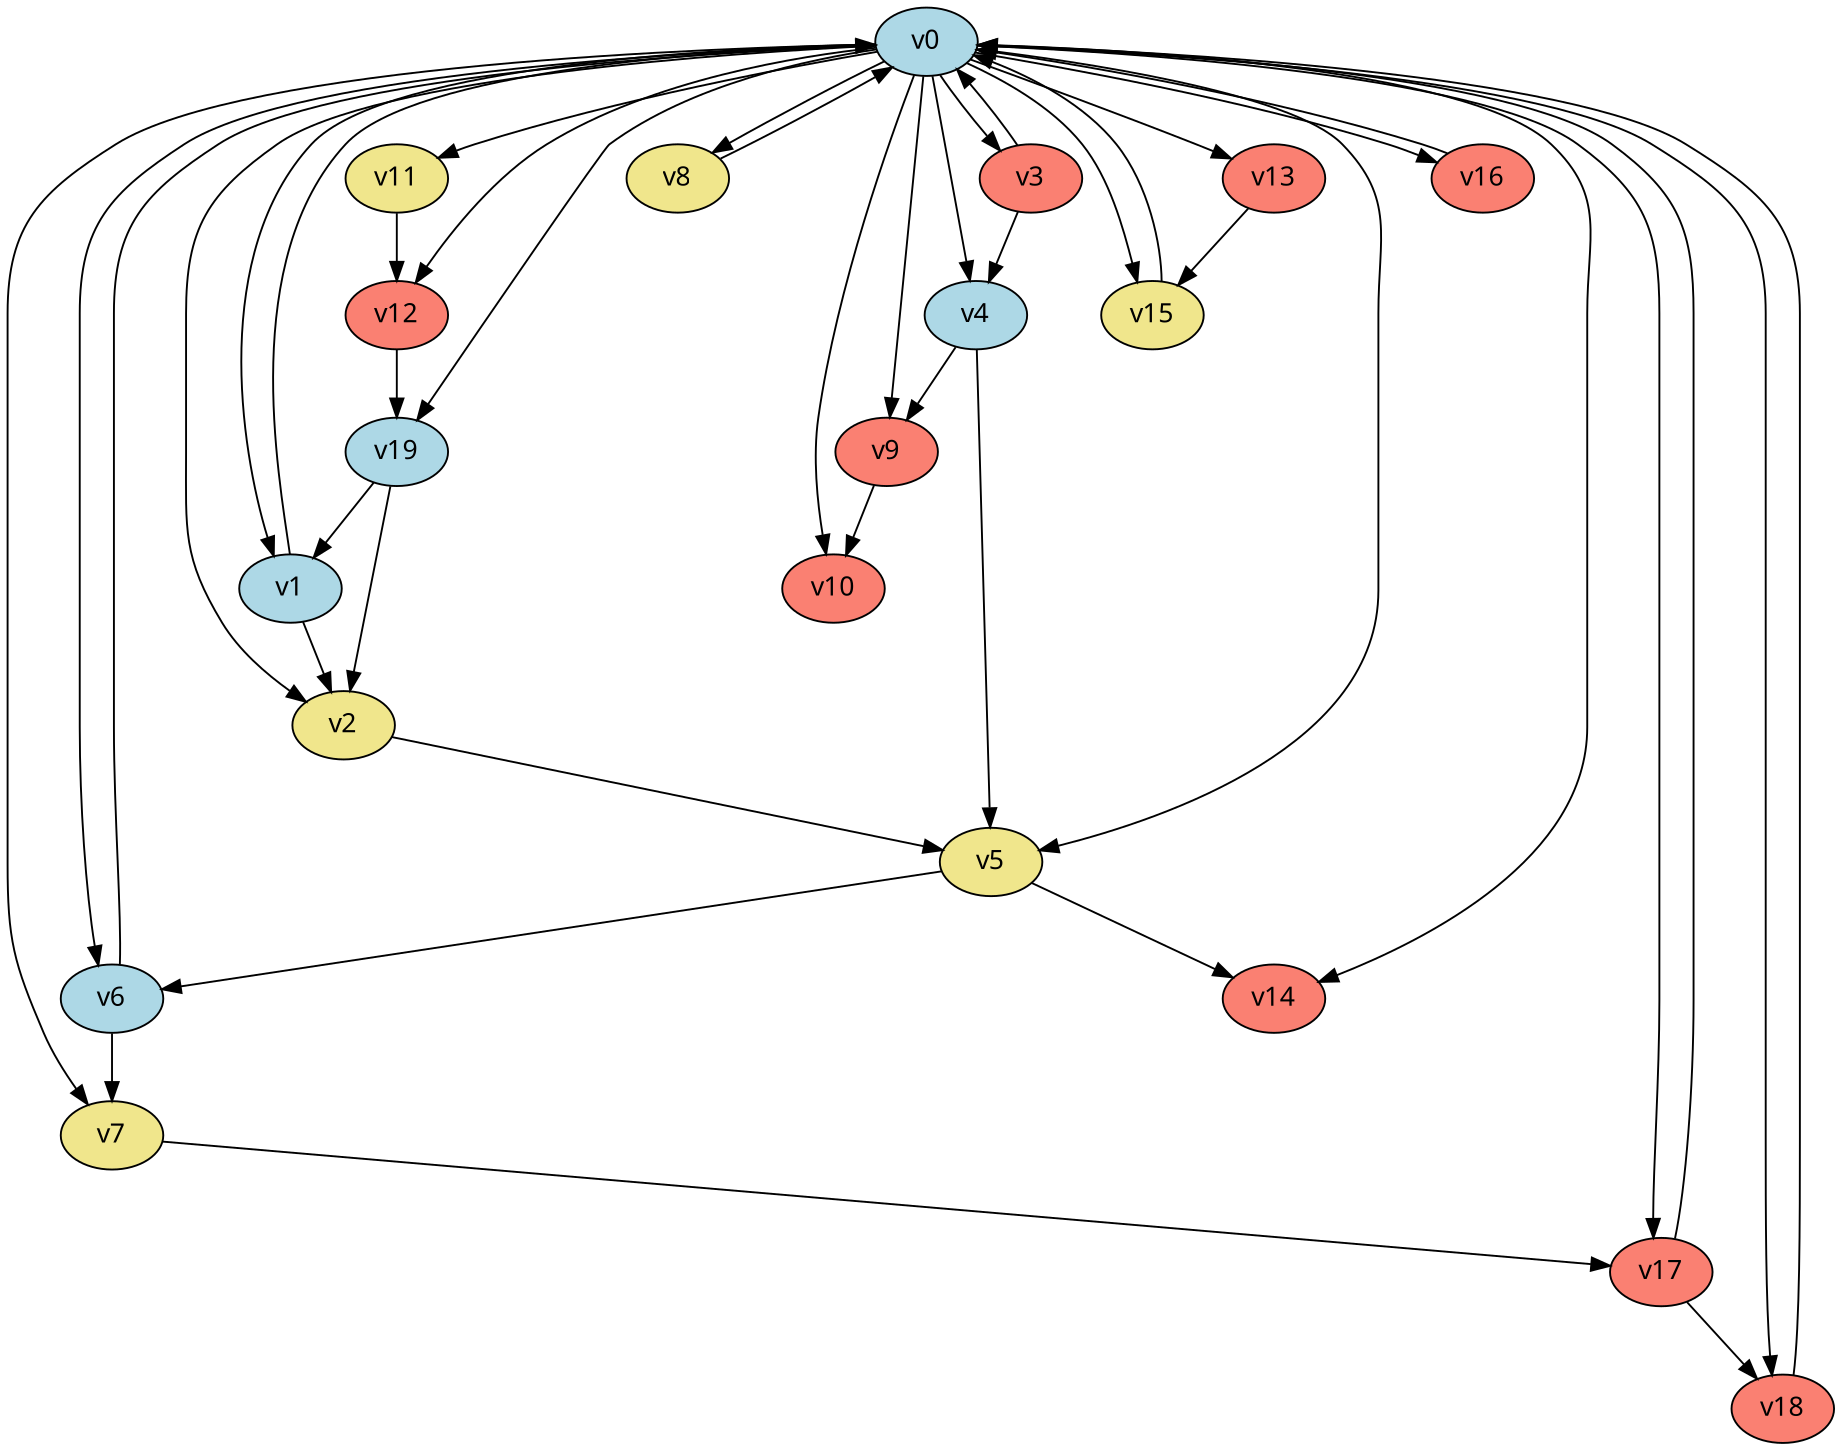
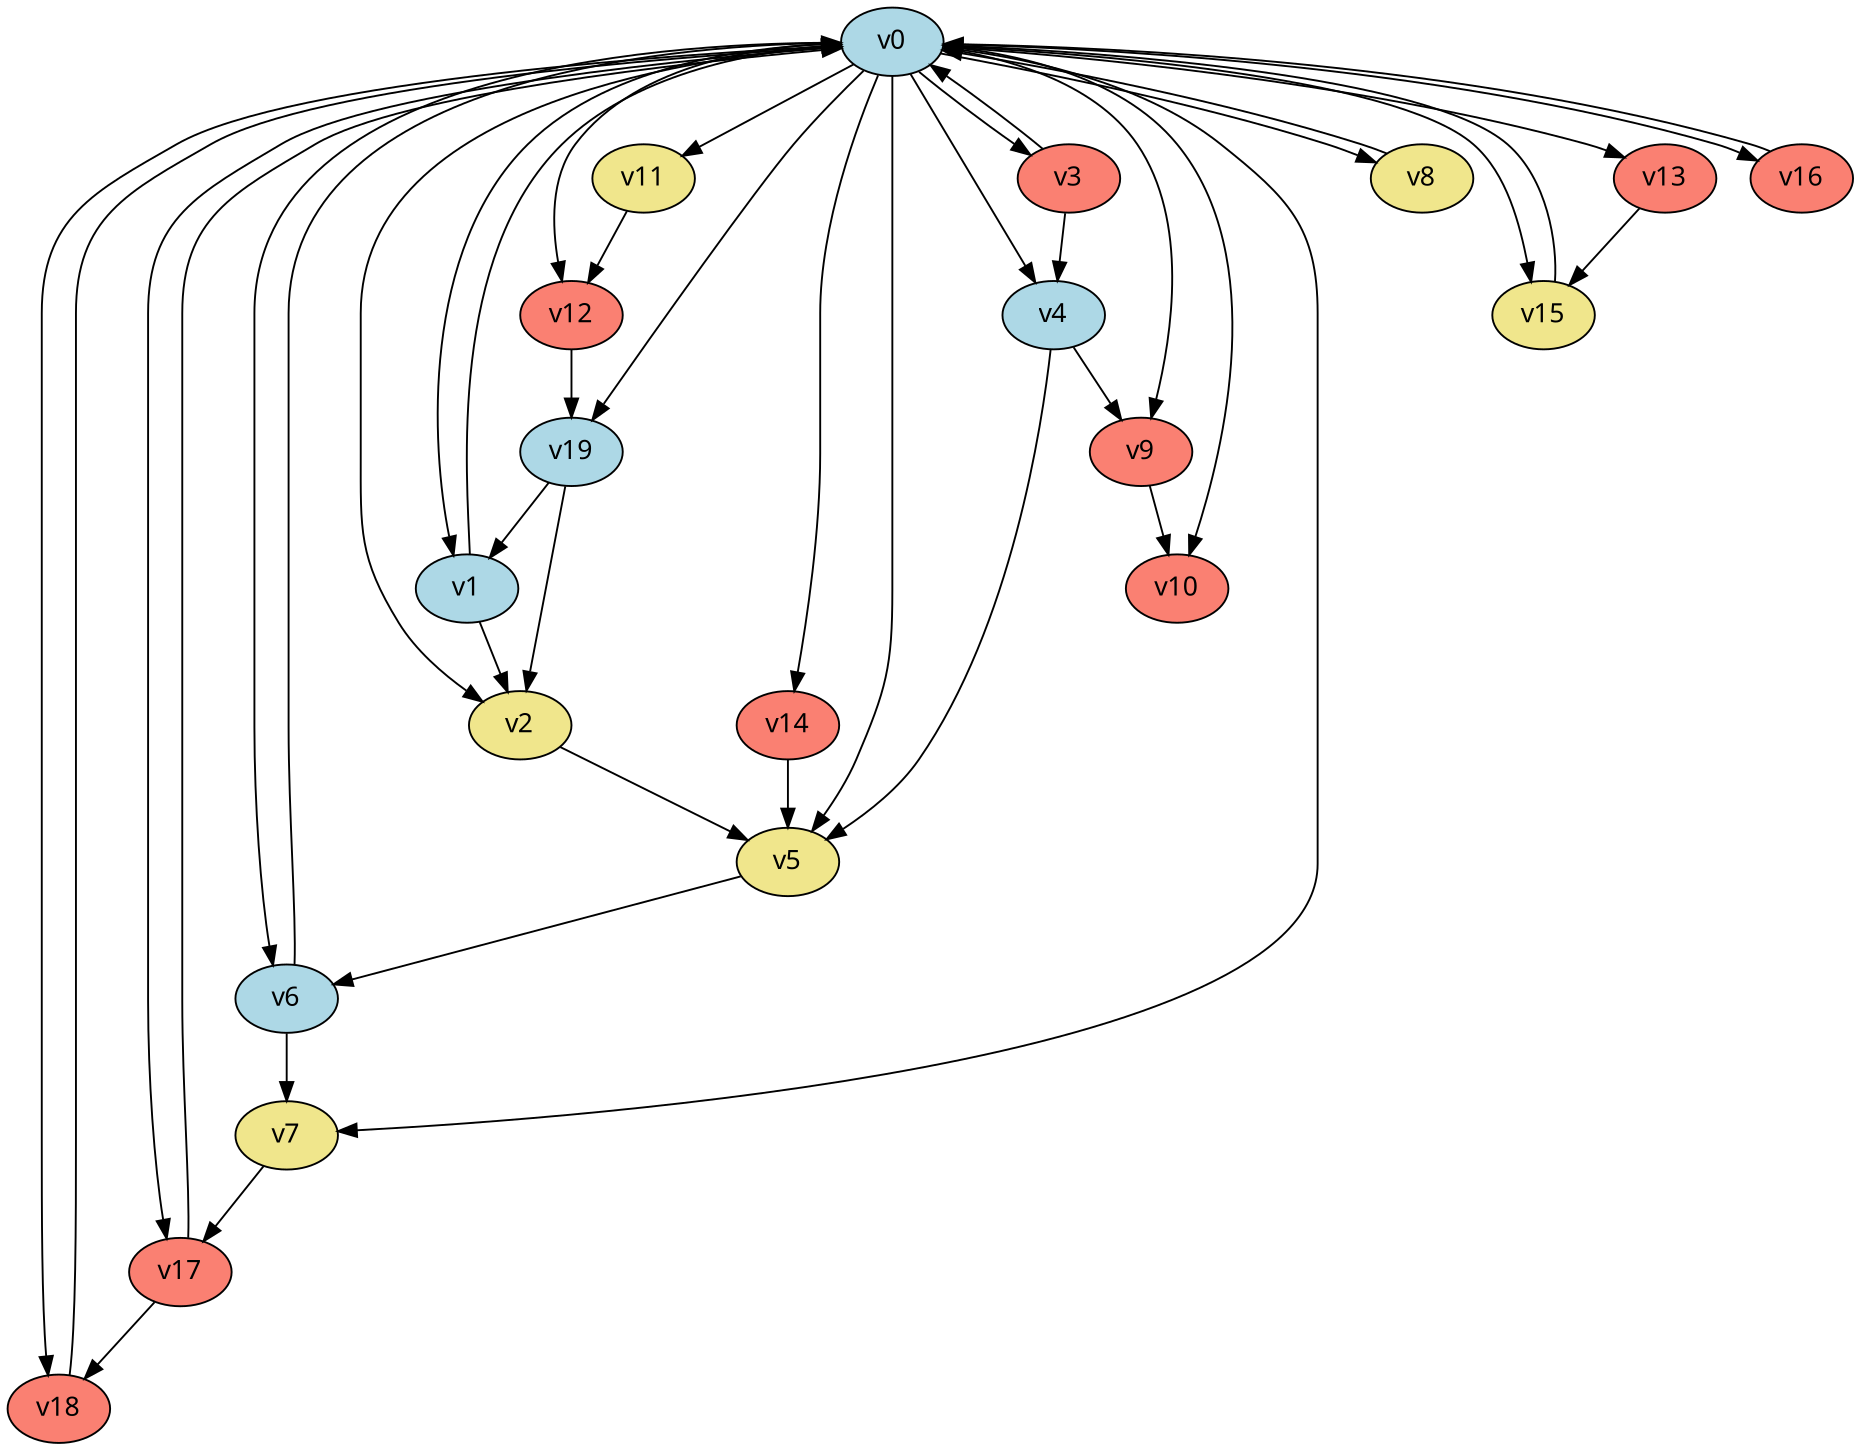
  digraph {
    fontname="Noto Sans"
    node [fillcolor=salmon fontname="Noto Sans" player=0 priority=20 style=filled]
    edge [fontname="Noto Sans"]
    v0 [fillcolor=lightblue priority=16]
    v1 [fillcolor=lightblue priority=11]
    v2 [fillcolor=khaki priority=25]
    v3 [priority=35]
    v4 [fillcolor=lightblue player=1 priority=34]
    v5 [fillcolor=khaki player=1]
    v6 [fillcolor=lightblue player=1 priority=37]
    v7 [fillcolor=khaki priority=15]
    v8 [fillcolor=khaki priority=5]
    v9 [priority=31]
    v10 [priority=9]
    v11 [fillcolor=khaki priority=6]
    v12 [priority=40]
    v13 [player=1 priority=10]
    v14 [player=1 priority=38]
    v15 [fillcolor=khaki priority=13]
    v16 [player=1]
    v17 [player=1 priority=8]
    v18 [player=1 priority=23]
    v19 [fillcolor=lightblue player=1 priority=12]
    v0 -> v1
    v0 -> v2
    v0 -> v3
    v0 -> v4
    v0 -> v5
    v0 -> v6
    v0 -> v7
    v0 -> v8
    v0 -> v9
    v0 -> v10
    v0 -> v11
    v0 -> v12
    v0 -> v13
    v0 -> v14
    v0 -> v15
    v0 -> v16
    v0 -> v17
    v0 -> v18
    v0 -> v19
    v1 -> v0
    v1 -> v2
    v2 -> v5
    v3 -> v0
    v3 -> v4
    v4 -> v5
    v4 -> v9
    v5 -> v6
    v6 -> v0
    v6 -> v7
    v7 -> v17
    v8 -> v0
    v9 -> v10
    v11 -> v12
    v12 -> v19
    v13 -> v15
-   v5 -> v14
+   v14 -> v5
    v15 -> v0
    v16 -> v0
    v17 -> v0
    v17 -> v18
    v18 -> v0
    v19 -> v1
    v19 -> v2
  }
